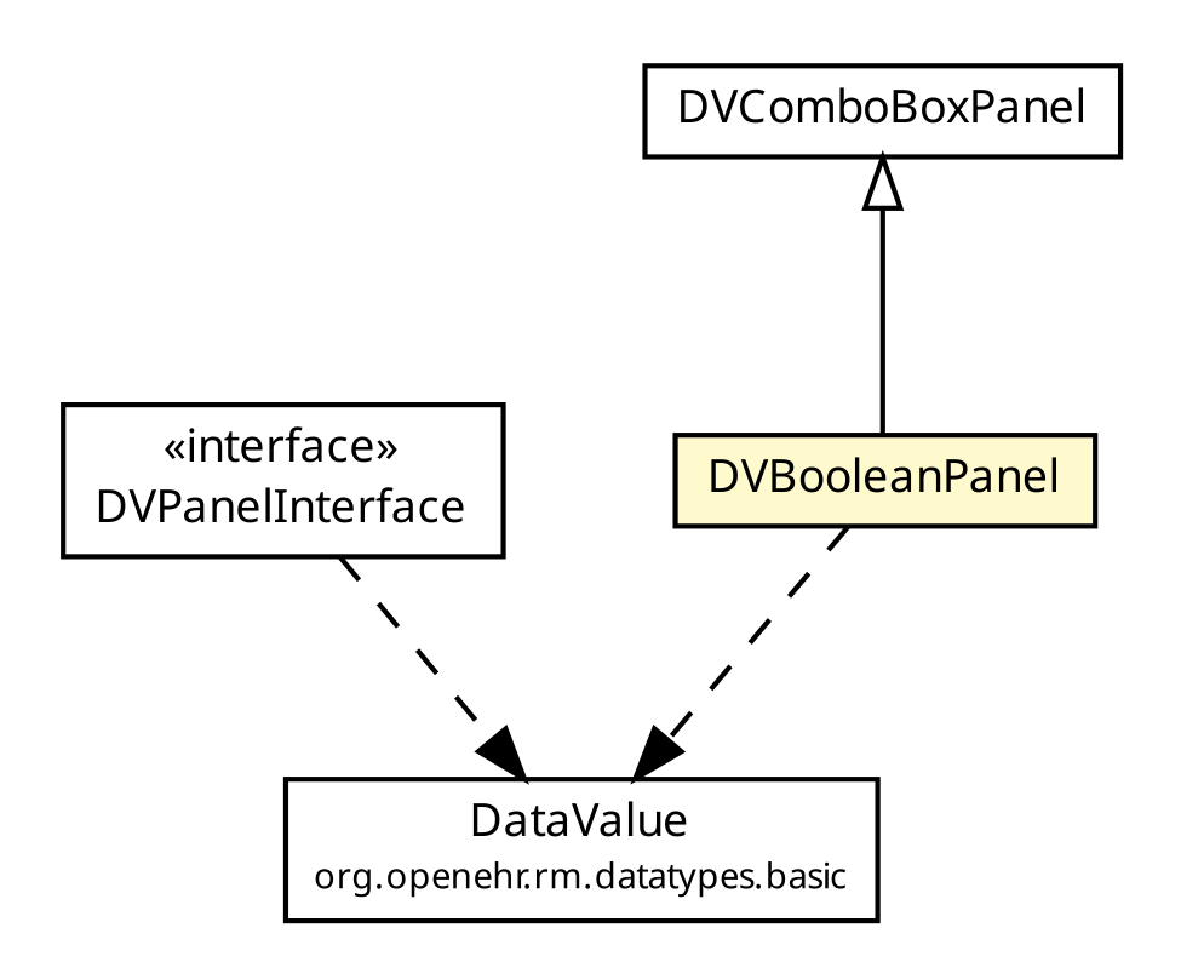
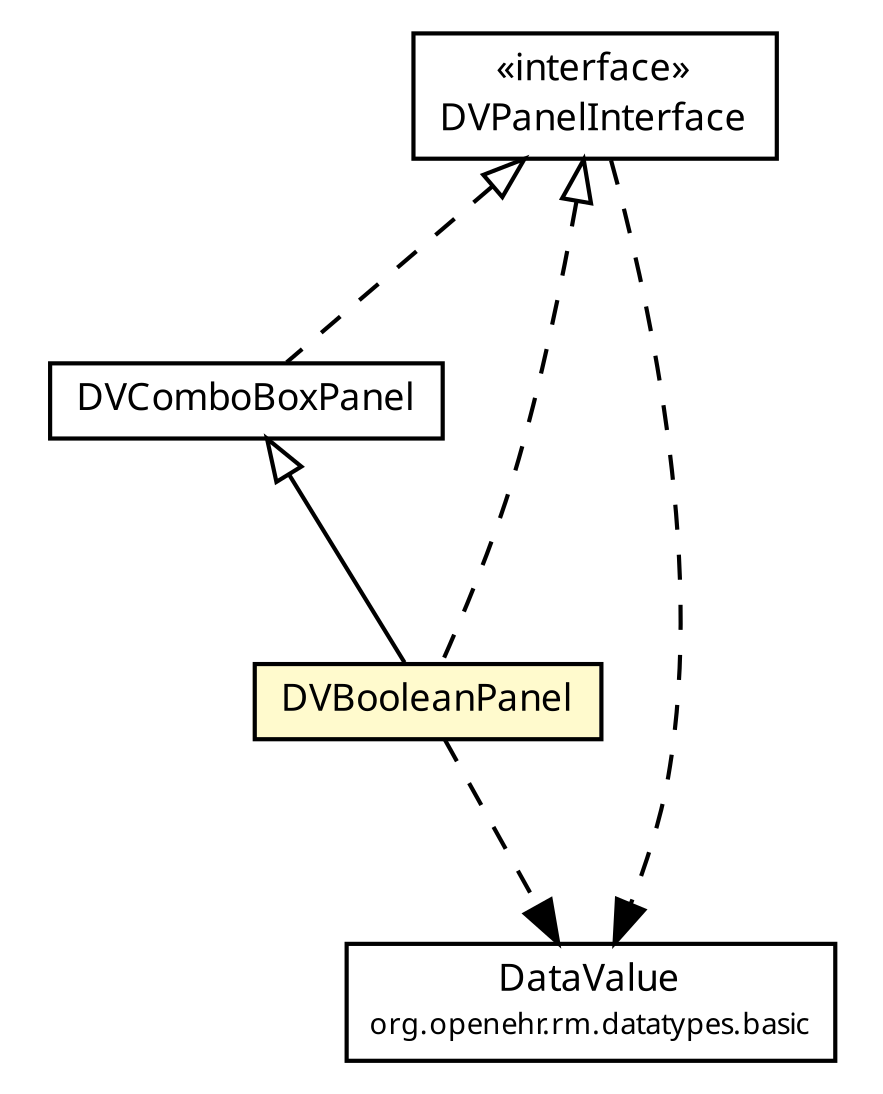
  digraph {
    nodesep=0.25
    ranksep=0.5
    node [fontcolor=black fontname="Trebuchet MS" fontsize=9.0 shape=plaintext]
    edge [arrowtail=empty dir=back fontname="Trebuchet MS" fontsize=10 headport=p labelfontname="Trebuchet MS" labelfontsize=10 style=dashed tailport=p]
    n1 [label=<<table title="se.cambio.cds.openehr.view.panels.DVPanelInterface" border="0" cellborder="1" cellspacing="0" cellpadding="2" port="p" href="./DVPanelInterface.html"> 		<tr><td><table border="0" cellspacing="0" cellpadding="1"> <tr><td align="center" balign="center"> &#171;interface&#187; </td></tr> <tr><td align="center" balign="center"><font face="Trebuchet MS"> DVPanelInterface </font></td></tr> 		</table></td></tr> 		</table>>]
    n2 [label=<<table title="se.cambio.cds.openehr.view.panels.DVComboBoxPanel" border="0" cellborder="1" cellspacing="0" cellpadding="2" port="p" href="./DVComboBoxPanel.html"> 		<tr><td><table border="0" cellspacing="0" cellpadding="1"> <tr><td align="center" balign="center"><font face="Trebuchet MS"> DVComboBoxPanel </font></td></tr> 		</table></td></tr> 		</table>>]
    n3 [label=<<table title="se.cambio.cds.openehr.view.panels.DVBooleanPanel" border="0" cellborder="1" cellspacing="0" cellpadding="2" port="p" bgcolor="lemonChiffon" href="./DVBooleanPanel.html"> 		<tr><td><table border="0" cellspacing="0" cellpadding="1"> <tr><td align="center" balign="center"><font face="Trebuchet MS"> DVBooleanPanel </font></td></tr> 		</table></td></tr> 		</table>>]
    n4 [label=<<table title="org.openehr.rm.datatypes.basic.DataValue" border="0" cellborder="1" cellspacing="0" cellpadding="2" port="p" href="http://java.sun.com/j2se/1.4.2/docs/api/org/openehr/rm/datatypes/basic/DataValue.html"> 		<tr><td><table border="0" cellspacing="0" cellpadding="1"> <tr><td align="center" balign="center"><font face="Trebuchet MS"> DataValue </font></td></tr> <tr><td align="center" balign="center"><font face="Trebuchet MS" point-size="7.0"> org.openehr.rm.datatypes.basic </font></td></tr> 		</table></td></tr> 		</table>>]
+   n1 -> n2
+   n1 -> n3
    n1 -> n4 [arrowhead=normal color=black fontcolor=black fontsize=10.0 arrowtail="" dir=""]
    n2 -> n3 [style=""]
    n3 -> n4 [arrowhead=normal color=black fontcolor=black fontsize=10.0 arrowtail="" dir=""]
  }
